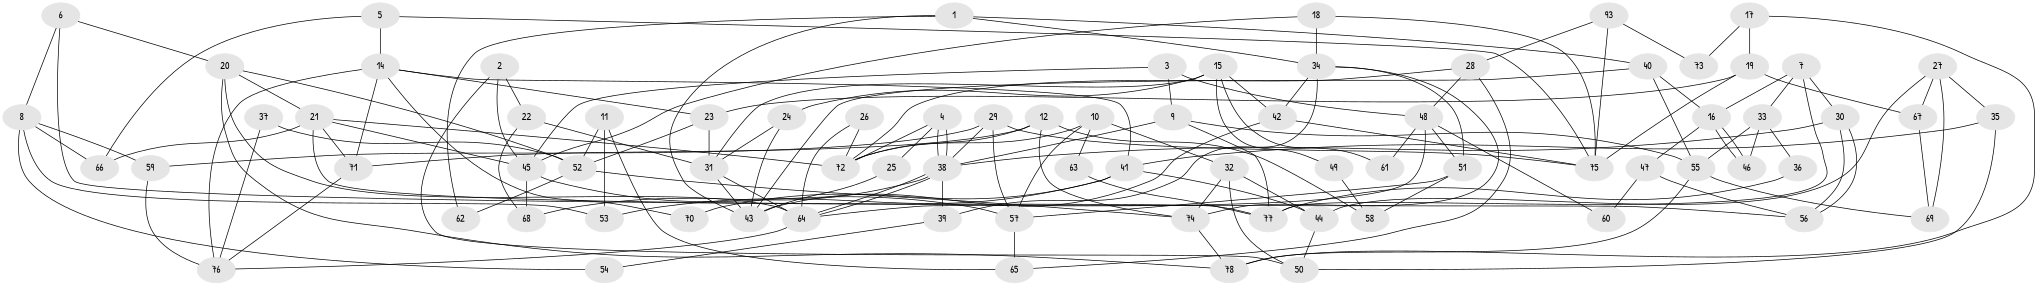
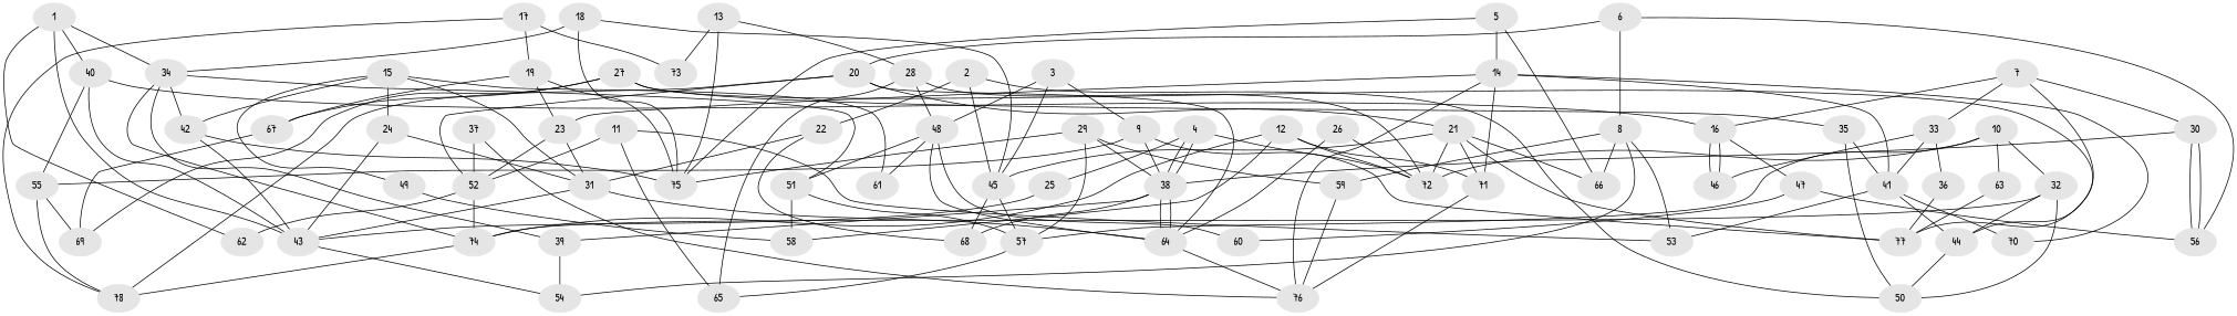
  graph {
    fontname="Patrick Hand"
    node [color=gray90 fontname="Patrick Hand" style=filled]
    edge [fontname="Patrick Hand"]
    1
    34
    40
    43
    62
    16
    46
    47
    74
    42
    39
    51
    55
    54
    2
    22
    45
    50
    31
    68
    57
    3
    9
    48
    38
    77
    61
    64
    60
    4
    25
    72
    5
    14
    66
    75
    71
    23
    41
    70
    76
    6
    8
    20
    56
    53
    59
    52
    78
    21
    7
    30
    33
    36
    69
    10
    32
    63
    44
    65
    11
    12
    58
-   13 [label=93]
+   13
    28
    73
    15
    24
    49
    17
    19
    67
    18
    26
    27
    35
    29
    37
    1 -- 34
    1 -- 40
    1 -- 43
    1 -- 62
    34 -- 74
    34 -- 42
    34 -- 39
    34 -- 51
    40 -- 43
    40 -- 16
    40 -- 55
+   43 -- 54
    16 -- 46
    16 -- 46
    16 -- 47
    47 -- 60
    47 -- 56
    74 -- 78
    42 -- 43
    42 -- 75
    39 -- 54
    51 -- 57
    51 -- 58
    55 -- 78
    55 -- 69
    2 -- 22
    2 -- 45
    2 -- 50
    22 -- 31
    22 -- 68
    45 -- 68
    45 -- 57
    31 -- 43
    31 -- 64
    57 -- 65
    3 -- 45
    3 -- 9
    3 -- 48
    9 -- 55
    9 -- 38
    9 -- 77
    48 -- 51
    48 -- 61
    48 -- 64
    48 -- 60
    38 -- 39
    38 -- 68
    38 -- 64
    38 -- 64
    64 -- 76
    4 -- 38
    4 -- 38
    4 -- 25
    4 -- 72
    25 -- 43
    5 -- 14
    5 -- 66
    5 -- 75
    14 -- 71
    14 -- 23
    14 -- 41
    14 -- 70
    14 -- 76
    71 -- 76
    23 -- 31
    23 -- 52
    41 -- 70
    41 -- 53
    41 -- 44
    6 -- 8
    6 -- 20
    6 -- 56
    8 -- 54
    8 -- 66
    8 -- 53
    8 -- 59
    20 -- 64
    20 -- 52
    20 -- 78
    20 -- 21
    59 -- 76
    52 -- 62
    52 -- 74
    21 -- 45
    21 -- 77
    21 -- 72
    21 -- 66
    21 -- 71
    7 -- 16
    7 -- 77
    7 -- 30
    7 -- 33
    30 -- 38
    30 -- 56
    30 -- 56
    33 -- 46
-   33 -- 55
+   33 -- 41
    33 -- 36
    36 -- 77
    10 -- 57
    10 -- 72
    10 -- 32
    10 -- 63
    32 -- 74
    32 -- 50
    32 -- 44
    63 -- 77
    44 -- 50
    11 -- 53
    11 -- 52
    11 -- 65
    12 -- 74
    12 -- 72
    12 -- 71
    12 -- 58
    13 -- 75
    13 -- 28
    13 -- 73
    28 -- 48
    28 -- 72
    28 -- 65
    15 -- 42
    15 -- 31
    15 -- 61
    15 -- 24
    15 -- 49
    24 -- 43
    24 -- 31
    49 -- 58
    17 -- 78
    17 -- 73
    17 -- 19
    19 -- 75
    19 -- 23
    19 -- 67
    67 -- 69
    18 -- 34
    18 -- 45
    18 -- 75
    26 -- 64
    26 -- 72
    27 -- 69
    27 -- 44
    27 -- 67
    27 -- 35
    35 -- 50
    35 -- 41
    29 -- 57
    29 -- 38
    29 -- 75
    29 -- 59
    37 -- 76
    37 -- 52
  }
